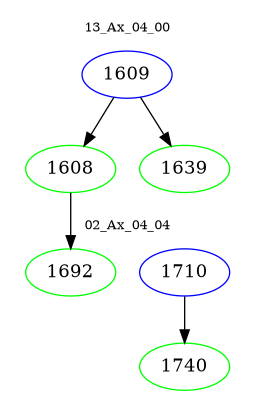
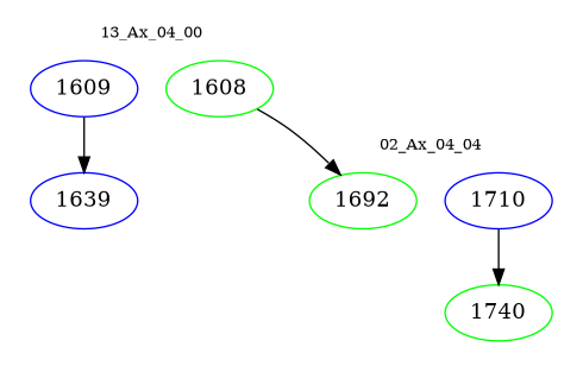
  digraph {
    node [color=green]
    edge [color=black]
    n1 [color=blue label=1710]
    n2 [label=1692]
    n3 [label=1740]
    n4 [color=blue label=1609]
    n5 [label=1608]
-   n6 [label=1639]
+   n6 [color=blue label=1639]
    subgraph cluster_1 {
      color=white
      fontsize=10
      label="02_Ax_04_04"
      n1
      n2
      n3
    }
    subgraph cluster_2 {
      color=white
      fontsize=10
      label="13_Ax_04_00"
      n4
      n5
      n6
    }
    n1 -> n3
-   n4 -> n5
    n4 -> n6
    n5 -> n2
  }
